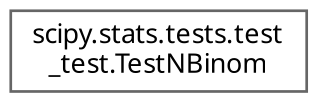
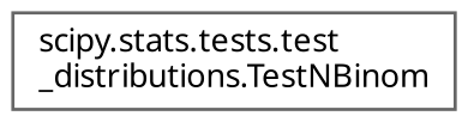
  digraph {
    rankdir=LR
    fontname="Noto Sans"
-   n1 [color=grey40 fillcolor=white fontname="Noto Sans" fontsize=10 height=0.2 label="scipy.stats.tests.test\l_test.TestNBinom" shape=box style=filled width=0.4]
+   n1 [color=grey40 fillcolor=white fontname="Noto Sans" fontsize=10 height=0.2 label="scipy.stats.tests.test\l_distributions.TestNBinom" shape=box style=filled width=0.4]
  }
